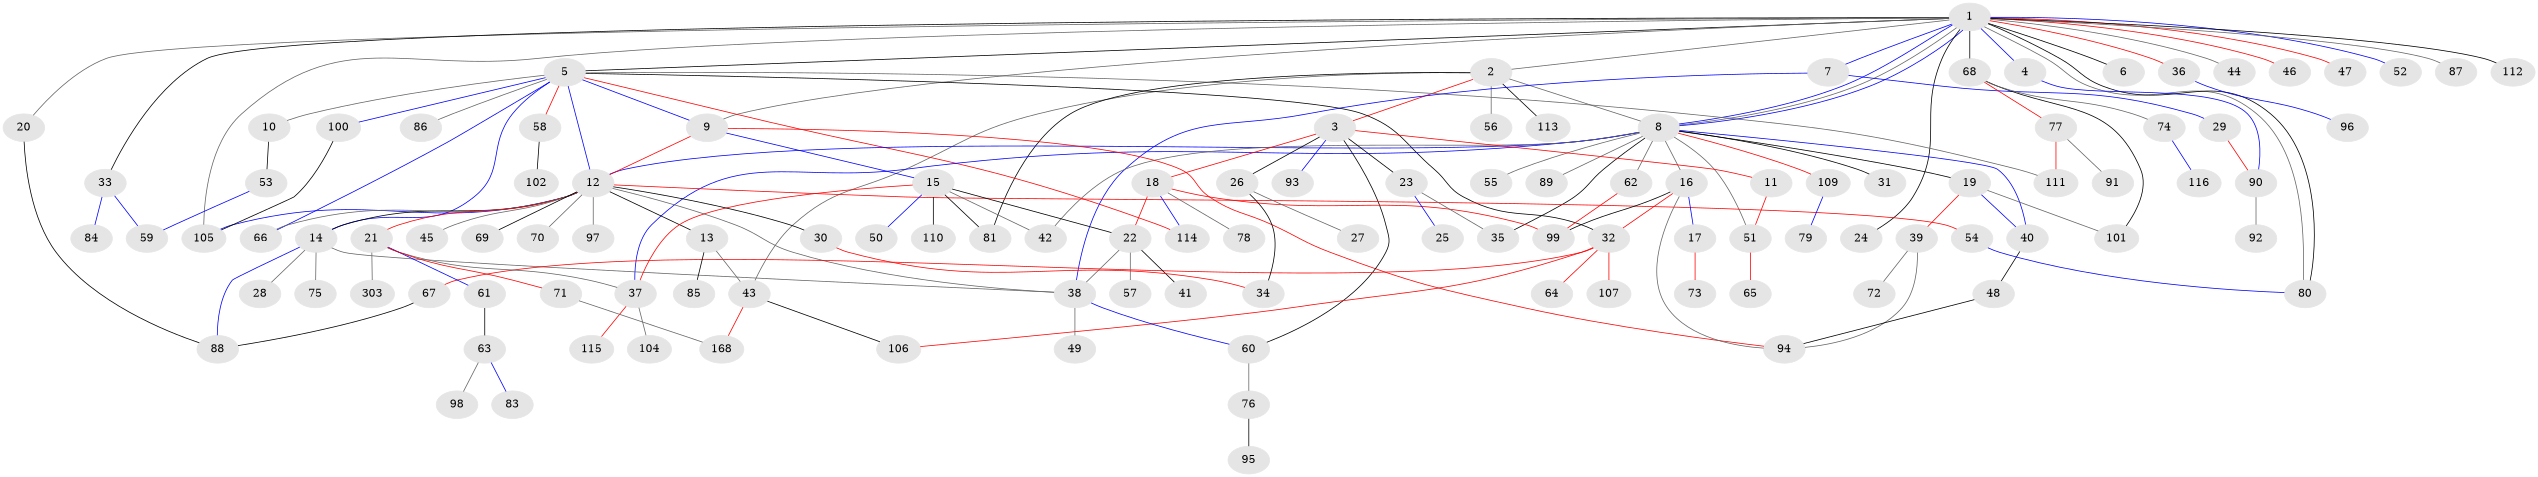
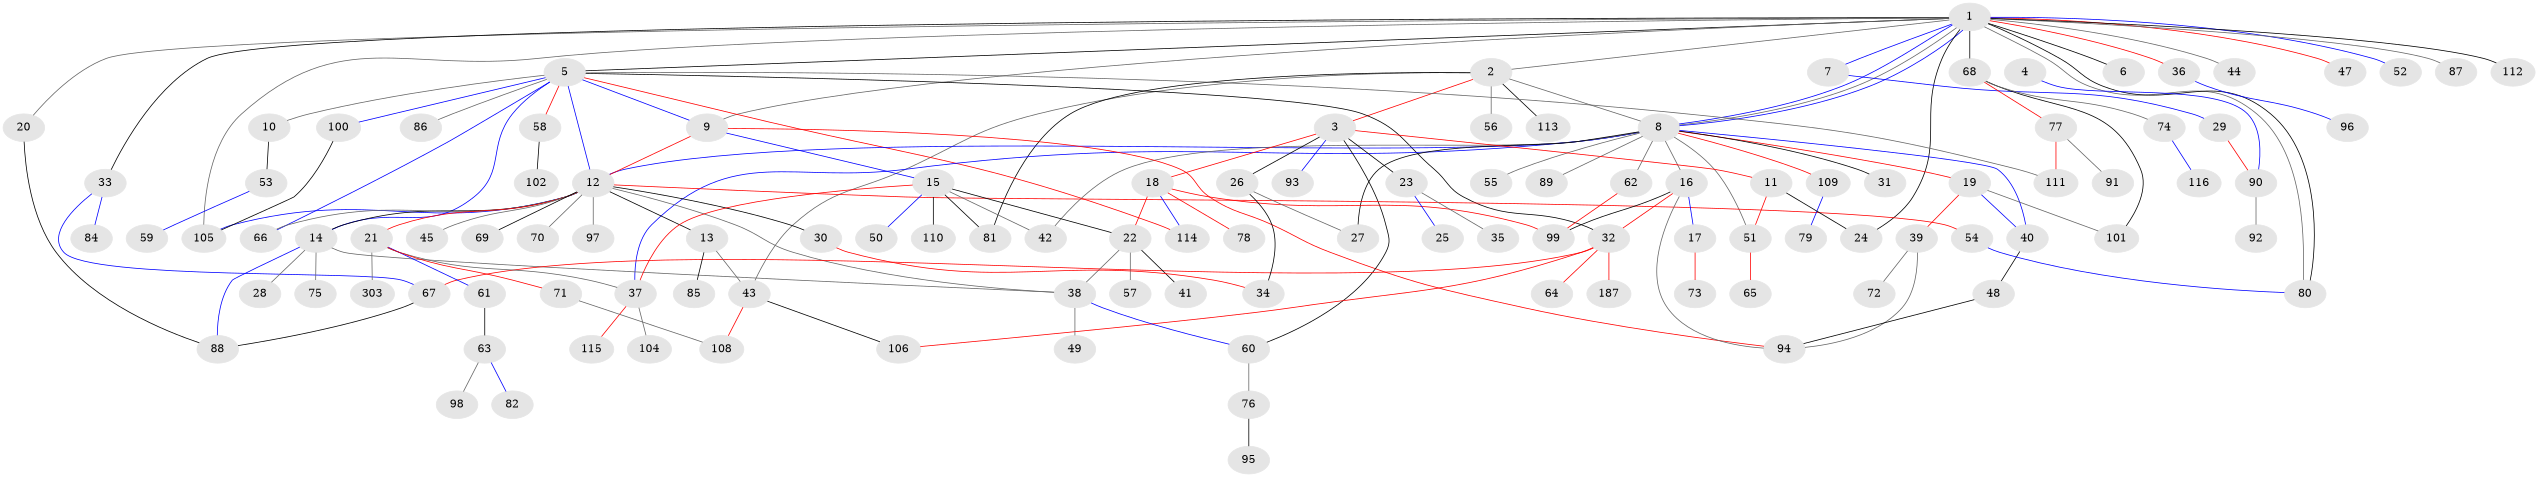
  graph {
    node [color=gray90 style=filled]
    edge [color=gray40]
    1
    2
    4
    5
    6
    7
    8
    9
    20
    24
    33
    36
    44
-   46
    47
    52
    68
    80
    87
    105
    112
    3
    43
    56
    81
    113
    90
    10
    12
    14
    32
    58
    66
    86
    100
    111
    114
    29
    38
    16
    19
    31
    35
    37
    40
    42
    51
    55
    62
    89
    109
    15
    94
    88
    67
    84
    96
    101
    74
    77
    11
    18
    23
    26
    60
    93
    106
-   108 [label=168]
+   108
    22
    99
    78
    25
    27
    34
    76
    92
    53
    13
    21
    30
    45
    54
    69
    70
    97
    28
    75
    64
-   107
+   107 [label=187]
    102
    49
    17
    39
    104
    115
    48
    65
    79
    50
    110
    59
    85
    61
    71
    n105 [label=303]
    41
    57
    73
    72
    63
    95
-   83
+   83 [label=82]
    98
    116
    91
    1 -- 2
-   1 -- 4 [color=blue]
    1 -- 5 [color=black]
    1 -- 6 [color=black]
    1 -- 7 [color=blue]
    1 -- 8 [color=blue]
    1 -- 8
    1 -- 8 [color=blue]
    1 -- 9
    1 -- 20
    1 -- 24 [color=black]
    1 -- 33 [color=black]
    1 -- 36 [color=red]
    1 -- 44
-   1 -- 46 [color=red]
    1 -- 47 [color=red]
    1 -- 52 [color=blue]
    1 -- 68 [color=black]
    1 -- 80
    1 -- 80 [color=black]
    1 -- 87
    1 -- 105
    1 -- 112 [color=black]
    2 -- 8
    2 -- 3 [color=red]
    2 -- 43
    2 -- 56
    2 -- 81 [color=black]
    2 -- 113 [color=black]
    4 -- 90 [color=blue]
    5 -- 9 [color=blue]
    5 -- 10
    5 -- 12 [color=blue]
    5 -- 14 [color=blue]
    5 -- 32 [color=black]
    5 -- 58 [color=red]
    5 -- 66 [color=blue]
    5 -- 86
    5 -- 100 [color=blue]
    5 -- 111
    5 -- 114 [color=red]
    7 -- 29 [color=blue]
-   7 -- 38 [color=blue]
    8 -- 12 [color=blue]
    8 -- 16
-   8 -- 19 [color=black]
+   8 -- 19 [color=red]
    8 -- 31 [color=black]
-   8 -- 35 [color=black]
+   8 -- 27 [color=black]
    8 -- 37 [color=blue]
    8 -- 40 [color=blue]
    8 -- 42
    8 -- 51
    8 -- 55
    8 -- 62
    8 -- 89
    8 -- 109 [color=red]
    9 -- 12 [color=red]
    9 -- 15 [color=blue]
    9 -- 94 [color=red]
    20 -- 88 [color=black]
-   33 -- 59 [color=blue]
+   33 -- 67 [color=blue]
    33 -- 84 [color=blue]
    36 -- 96 [color=blue]
    68 -- 101 [color=black]
    68 -- 74
    68 -- 77 [color=red]
    3 -- 11 [color=red]
    3 -- 18 [color=red]
    3 -- 23 [color=black]
    3 -- 26 [color=black]
    3 -- 60 [color=black]
    3 -- 93 [color=blue]
    43 -- 106 [color=black]
    43 -- 108 [color=red]
    90 -- 92
    10 -- 53 [color=black]
    12 -- 105 [color=blue]
    12 -- 14 [color=black]
    12 -- 66
    12 -- 38
    12 -- 13 [color=black]
    12 -- 21 [color=red]
    12 -- 30 [color=black]
    12 -- 45
    12 -- 54 [color=red]
    12 -- 69 [color=black]
    12 -- 70
    12 -- 97
    14 -- 38
    14 -- 88 [color=blue]
    14 -- 28
    14 -- 75
    32 -- 67 [color=red]
    32 -- 106 [color=red]
    32 -- 64 [color=red]
    32 -- 107 [color=red]
    58 -- 102 [color=black]
    100 -- 105 [color=black]
    29 -- 90 [color=red]
    38 -- 60 [color=blue]
    38 -- 49
    16 -- 32 [color=red]
    16 -- 94
    16 -- 99 [color=black]
    16 -- 17 [color=blue]
    19 -- 40 [color=blue]
    19 -- 101
    19 -- 39 [color=red]
    37 -- 104
    37 -- 115 [color=red]
    40 -- 48 [color=black]
    51 -- 65 [color=red]
    62 -- 99 [color=red]
    109 -- 79 [color=blue]
    15 -- 81 [color=black]
    15 -- 37 [color=red]
    15 -- 42
    15 -- 22 [color=black]
    15 -- 50 [color=blue]
    15 -- 110 [color=black]
    67 -- 88 [color=black]
    74 -- 116 [color=blue]
    77 -- 111 [color=red]
    77 -- 91
+   11 -- 24 [color=black]
    11 -- 51 [color=red]
    18 -- 114 [color=blue]
    18 -- 22 [color=red]
    18 -- 99 [color=red]
-   18 -- 78
+   18 -- 78 [color=red]
    23 -- 35
    23 -- 25 [color=blue]
    26 -- 27
    26 -- 34 [color=black]
    60 -- 76
    22 -- 38
    22 -- 41 [color=black]
    22 -- 57
    76 -- 95 [color=black]
    53 -- 59 [color=blue]
    13 -- 43
    13 -- 85 [color=black]
    21 -- 37
    21 -- 61 [color=blue]
    21 -- 71 [color=red]
    21 -- n105
    30 -- 34 [color=red]
    54 -- 80 [color=blue]
    17 -- 73 [color=red]
    39 -- 94
    39 -- 72
    48 -- 94 [color=black]
    61 -- 63 [color=black]
    71 -- 108
    63 -- 83 [color=blue]
    63 -- 98
  }
